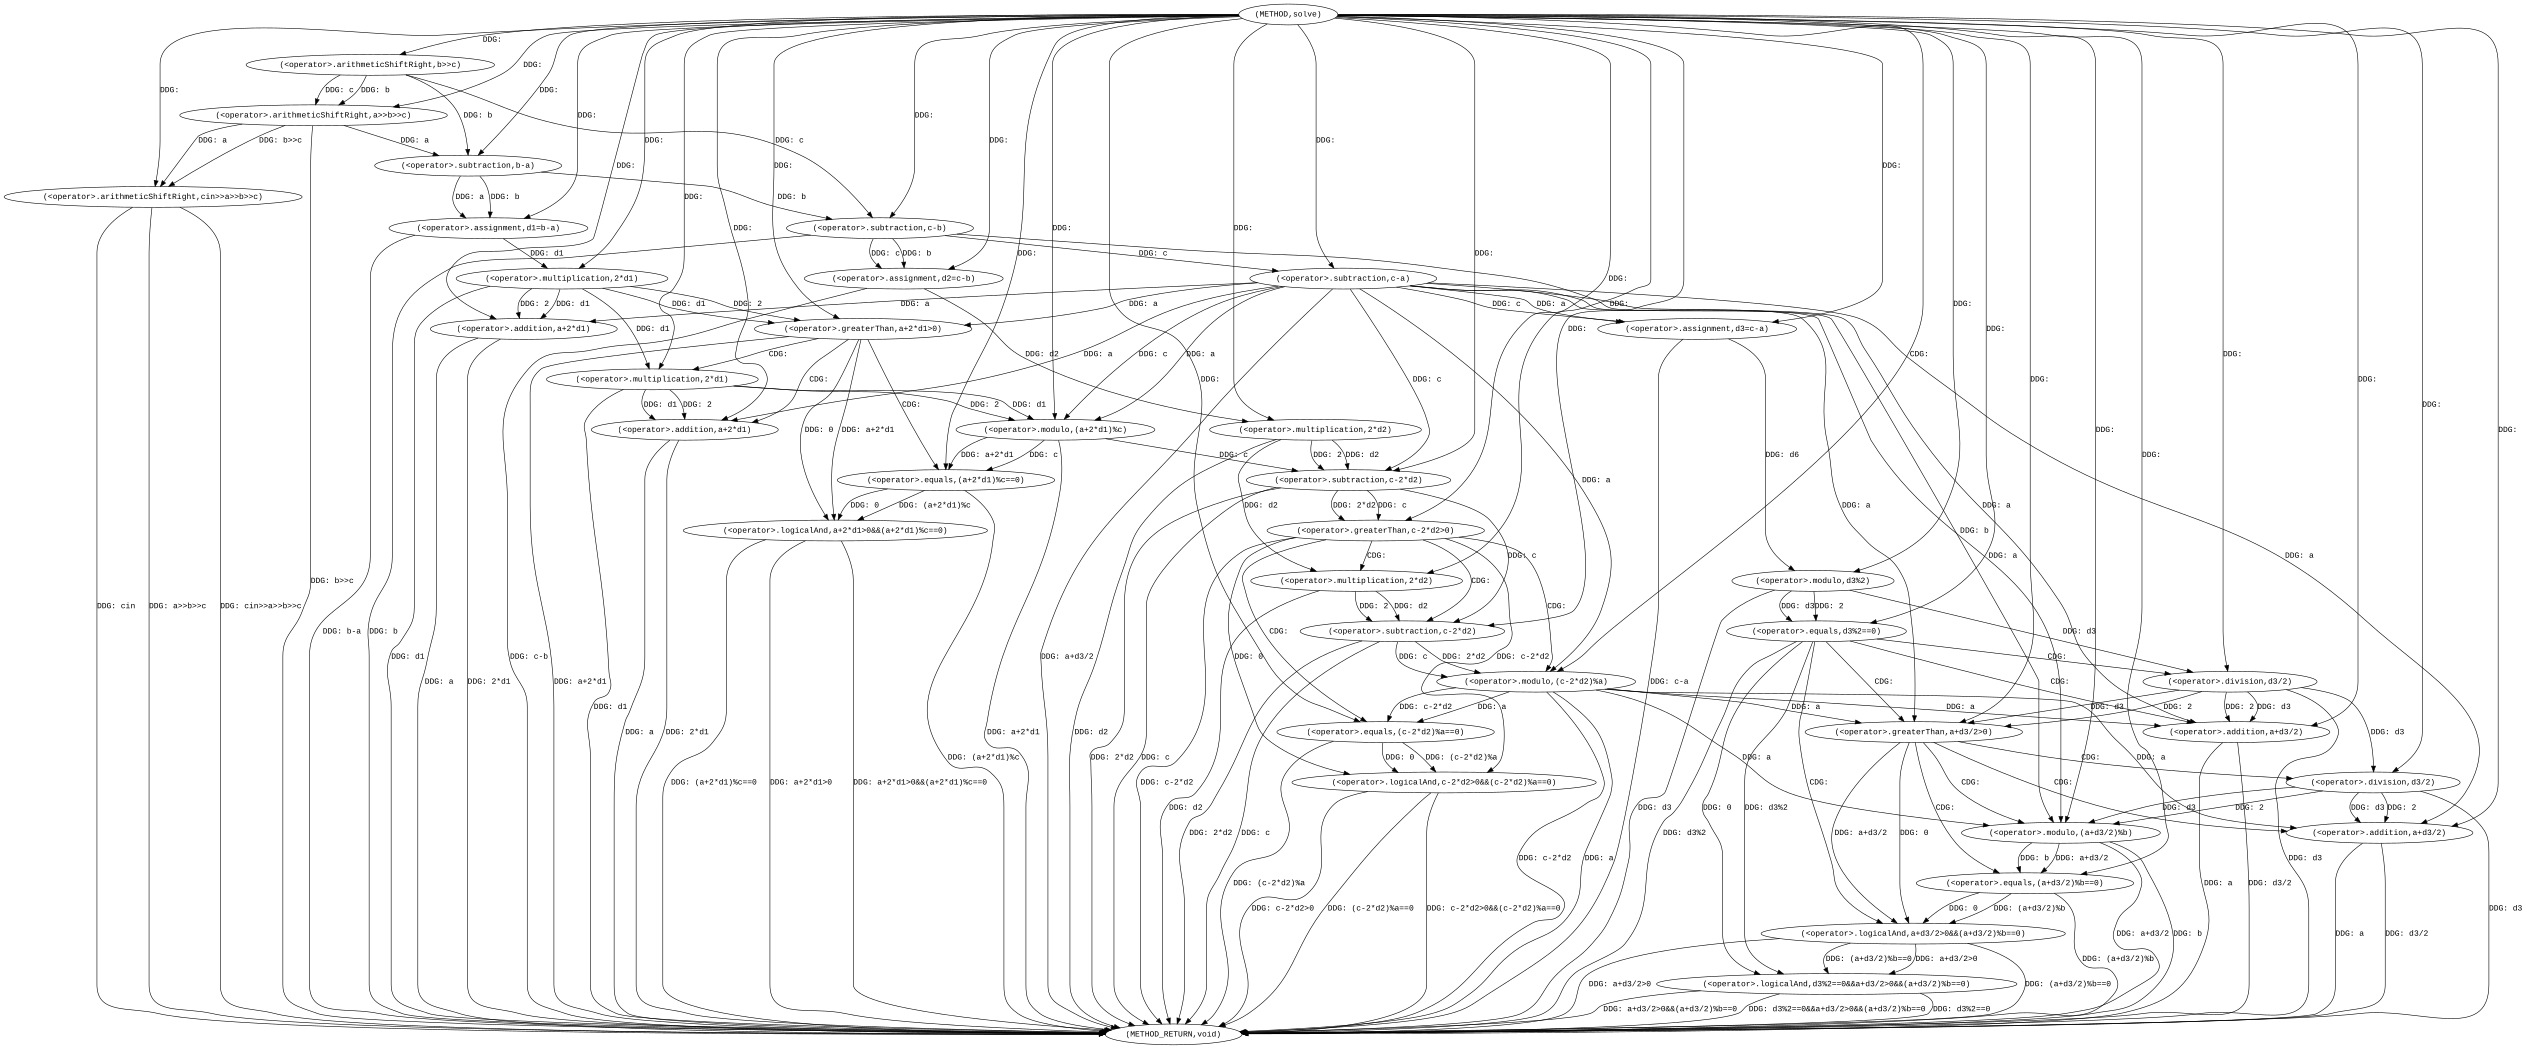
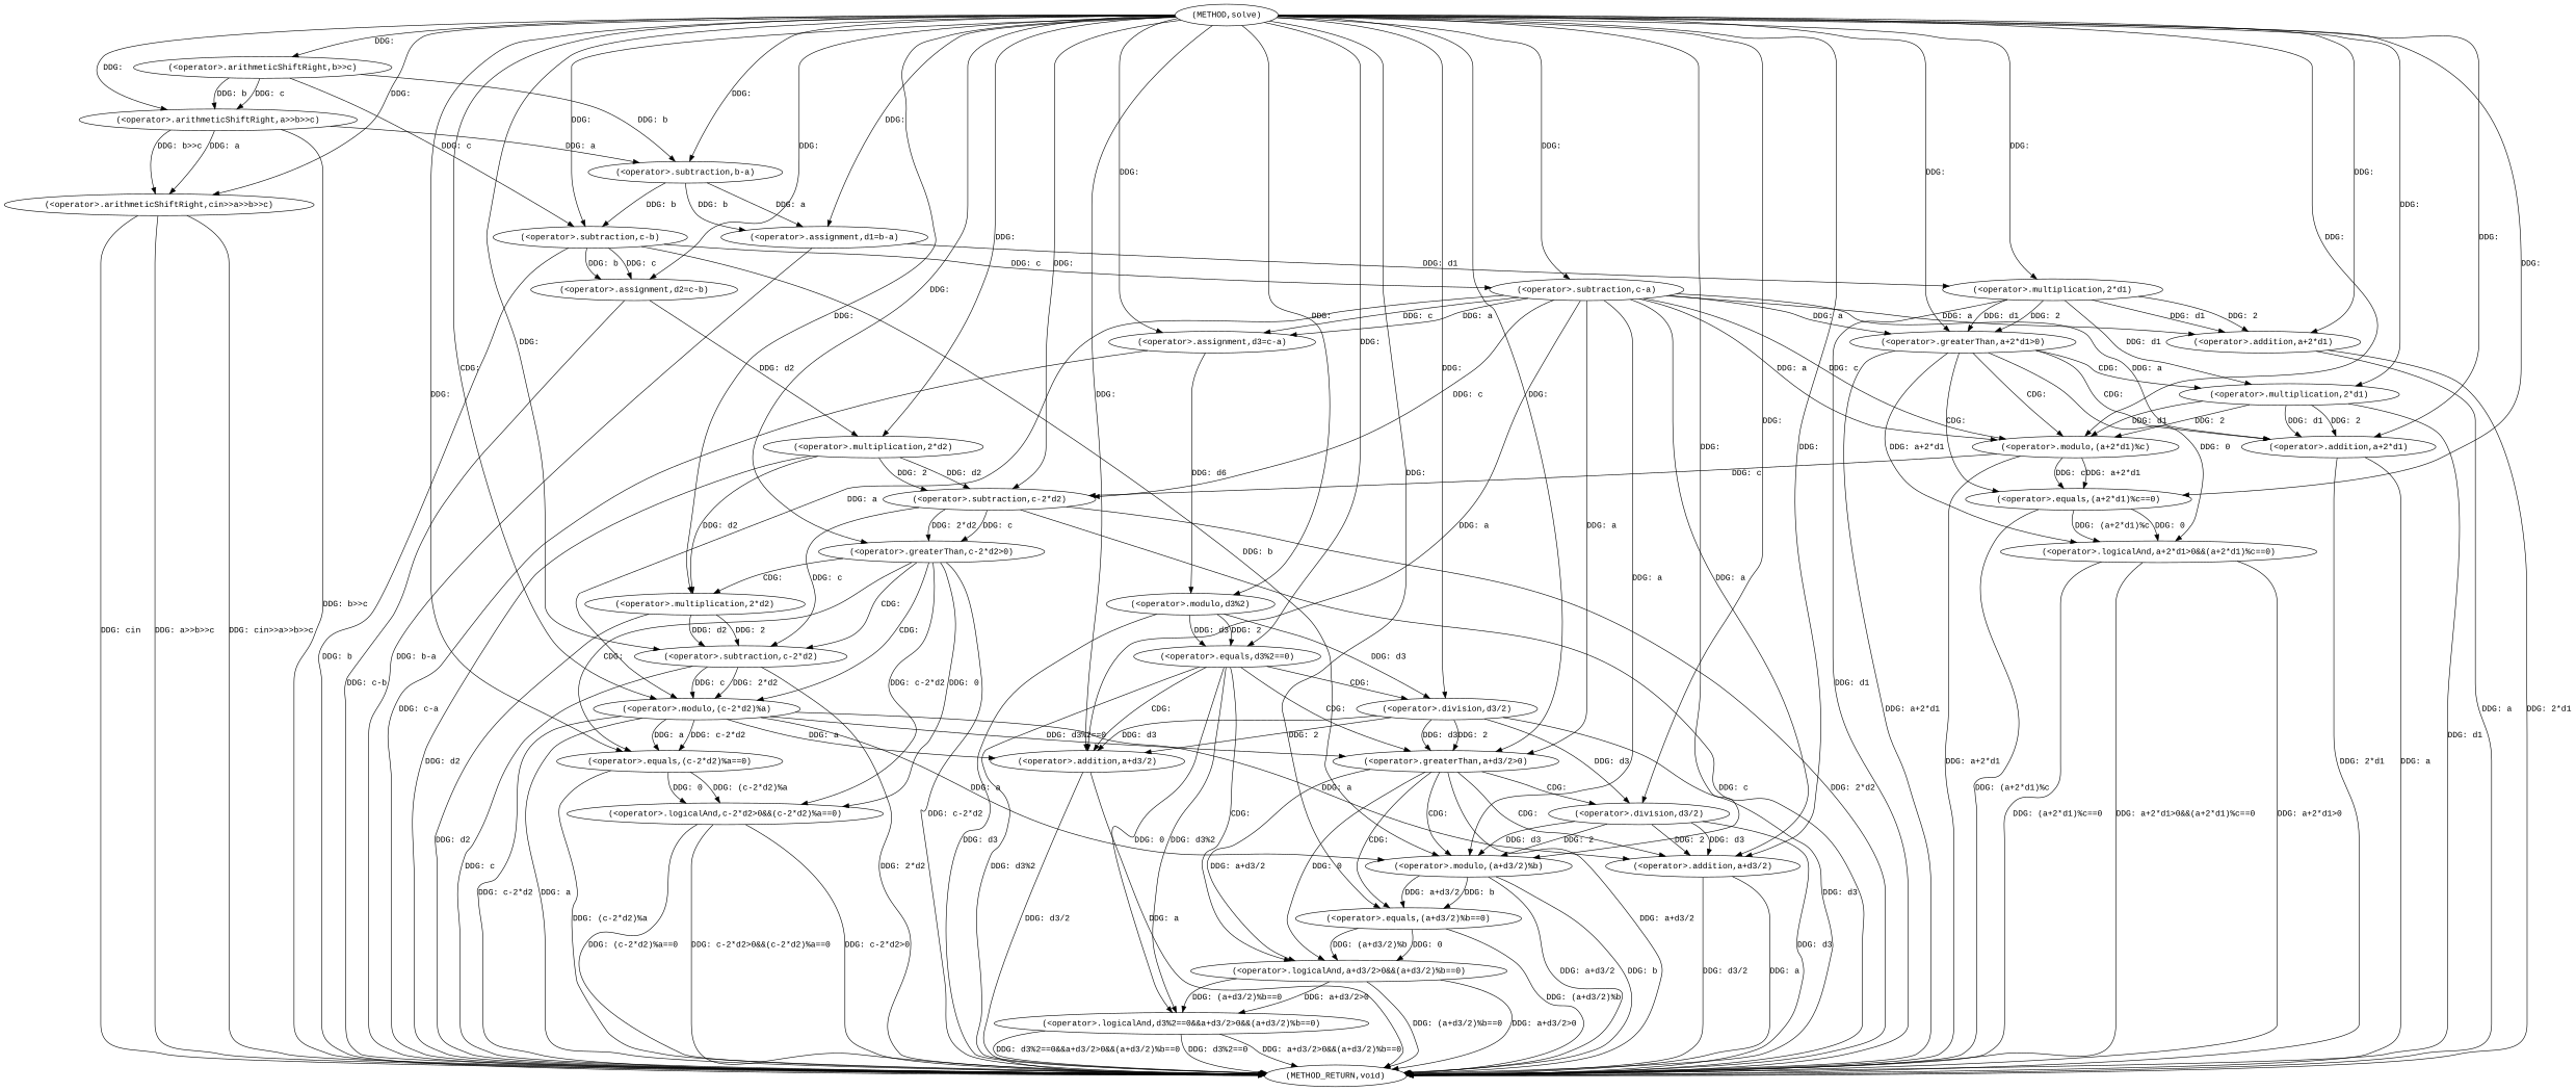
  digraph {
    fontname="Liberation Mono"
    node [fontname="Liberation Mono"]
    edge [fontname="Liberation Mono"]
    n1 [label="(METHOD,solve)"]
    n2 [label="(<operator>.arithmeticShiftRight,cin>>a>>b>>c)"]
    n3 [label="(<operator>.assignment,d1=b-a)"]
    n4 [label="(<operator>.assignment,d2=c-b)"]
    n5 [label="(<operator>.assignment,d3=c-a)"]
    n6 [label="(<operator>.arithmeticShiftRight,a>>b>>c)"]
    n7 [label="(<operator>.subtraction,b-a)"]
    n8 [label="(<operator>.subtraction,c-b)"]
    n9 [label="(<operator>.subtraction,c-a)"]
    n10 [label="(<operator>.arithmeticShiftRight,b>>c)"]
    n11 [label="(<operator>.greaterThan,a+2*d1>0)"]
    n12 [label="(<operator>.equals,(a+2*d1)%c==0)"]
    n13 [label="(<operator>.addition,a+2*d1)"]
    n14 [label="(<operator>.modulo,(a+2*d1)%c)"]
    n15 [label="(<operator>.multiplication,2*d1)"]
    n16 [label="(<operator>.addition,a+2*d1)"]
    n17 [label="(<operator>.greaterThan,c-2*d2>0)"]
    n18 [label="(<operator>.equals,(c-2*d2)%a==0)"]
    n19 [label="(<operator>.multiplication,2*d1)"]
    n20 [label="(<operator>.subtraction,c-2*d2)"]
    n21 [label="(<operator>.modulo,(c-2*d2)%a)"]
    n22 [label="(<operator>.multiplication,2*d2)"]
    n23 [label="(<operator>.subtraction,c-2*d2)"]
    n24 [label="(<operator>.equals,d3%2==0)"]
    n25 [label="(<operator>.multiplication,2*d2)"]
    n26 [label="(<operator>.modulo,d3%2)"]
    n27 [label="(<operator>.greaterThan,a+d3/2>0)"]
    n28 [label="(<operator>.equals,(a+d3/2)%b==0)"]
    n29 [label="(<operator>.addition,a+d3/2)"]
    n30 [label="(<operator>.modulo,(a+d3/2)%b)"]
    n31 [label="(<operator>.division,d3/2)"]
    n32 [label="(<operator>.addition,a+d3/2)"]
    n33 [label="(<operator>.division,d3/2)"]
    n34 [label="(METHOD_RETURN,void)"]
    n35 [label="(<operator>.logicalAnd,a+2*d1>0&&(a+2*d1)%c==0)"]
    n36 [label="(<operator>.logicalAnd,c-2*d2>0&&(c-2*d2)%a==0)"]
    n37 [label="(<operator>.logicalAnd,d3%2==0&&a+d3/2>0&&(a+d3/2)%b==0)"]
    n38 [label="(<operator>.logicalAnd,a+d3/2>0&&(a+d3/2)%b==0)"]
    n1 -> n2 [label="DDG: "]
    n1 -> n3 [label="DDG: "]
    n1 -> n4 [label="DDG: "]
    n1 -> n5 [label="DDG: "]
    n1 -> n6 [label="DDG: "]
    n1 -> n7 [label="DDG: "]
    n1 -> n8 [label="DDG: "]
    n1 -> n9 [label="DDG: "]
    n1 -> n10 [label="DDG: "]
    n1 -> n11 [label="DDG: "]
    n1 -> n12 [label="DDG: "]
    n1 -> n13 [label="DDG: "]
    n1 -> n14 [label="DDG: "]
    n1 -> n15 [label="DDG: "]
    n1 -> n16 [label="DDG: "]
    n1 -> n17 [label="DDG: "]
    n1 -> n18 [label="DDG: "]
    n1 -> n19 [label="DDG: "]
    n1 -> n20 [label="DDG: "]
    n1 -> n21 [label="CDG: "]
    n1 -> n22 [label="DDG: "]
    n1 -> n23 [label="DDG: "]
    n1 -> n24 [label="DDG: "]
    n1 -> n25 [label="DDG: "]
    n1 -> n26 [label="DDG: "]
    n1 -> n27 [label="DDG: "]
    n1 -> n28 [label="DDG: "]
    n1 -> n29 [label="DDG: "]
    n1 -> n30 [label="DDG: "]
    n1 -> n31 [label="DDG: "]
    n1 -> n32 [label="DDG: "]
    n1 -> n33 [label="DDG: "]
    n2 -> n34 [label="DDG: a>>b>>c"]
    n2 -> n34 [label="DDG: cin>>a>>b>>c"]
    n2 -> n34 [label="DDG: cin"]
    n3 -> n15 [label="DDG: d1"]
    n3 -> n34 [label="DDG: b-a"]
    n4 -> n22 [label="DDG: d2"]
    n4 -> n34 [label="DDG: c-b"]
    n5 -> n26 [label="DDG: d6"]
    n5 -> n34 [label="DDG: c-a"]
    n6 -> n2 [label="DDG: a"]
    n6 -> n2 [label="DDG: b>>c"]
    n6 -> n7 [label="DDG: a"]
    n6 -> n34 [label="DDG: b>>c"]
    n7 -> n3 [label="DDG: b"]
    n7 -> n3 [label="DDG: a"]
    n7 -> n8 [label="DDG: b"]
    n8 -> n4 [label="DDG: c"]
    n8 -> n4 [label="DDG: b"]
    n8 -> n9 [label="DDG: c"]
    n8 -> n30 [label="DDG: b"]
    n8 -> n34 [label="DDG: b"]
    n9 -> n5 [label="DDG: a"]
    n9 -> n5 [label="DDG: c"]
    n9 -> n11 [label="DDG: a"]
    n9 -> n13 [label="DDG: a"]
    n9 -> n14 [label="DDG: a"]
    n9 -> n14 [label="DDG: c"]
    n9 -> n16 [label="DDG: a"]
    n9 -> n20 [label="DDG: c"]
    n9 -> n21 [label="DDG: a"]
    n9 -> n27 [label="DDG: a"]
    n9 -> n29 [label="DDG: a"]
    n9 -> n30 [label="DDG: a"]
    n9 -> n32 [label="DDG: a"]
    n10 -> n6 [label="DDG: c"]
    n10 -> n6 [label="DDG: b"]
    n10 -> n7 [label="DDG: b"]
    n10 -> n8 [label="DDG: c"]
    n11 -> n12 [label="CDG: "]
+   n11 -> n14 [label="CDG: "]
    n11 -> n16 [label="CDG: "]
    n11 -> n19 [label="CDG: "]
    n11 -> n34 [label="DDG: a+2*d1"]
    n11 -> n35 [label="DDG: a+2*d1"]
    n11 -> n35 [label="DDG: 0"]
    n12 -> n34 [label="DDG: (a+2*d1)%c"]
    n12 -> n35 [label="DDG: (a+2*d1)%c"]
    n12 -> n35 [label="DDG: 0"]
    n13 -> n34 [label="DDG: a"]
    n13 -> n34 [label="DDG: 2*d1"]
    n14 -> n12 [label="DDG: c"]
    n14 -> n12 [label="DDG: a+2*d1"]
    n14 -> n20 [label="DDG: c"]
    n14 -> n34 [label="DDG: a+2*d1"]
    n15 -> n11 [label="DDG: d1"]
    n15 -> n11 [label="DDG: 2"]
    n15 -> n13 [label="DDG: d1"]
    n15 -> n13 [label="DDG: 2"]
    n15 -> n19 [label="DDG: d1"]
    n15 -> n34 [label="DDG: d1"]
    n16 -> n34 [label="DDG: a"]
    n16 -> n34 [label="DDG: 2*d1"]
    n17 -> n18 [label="CDG: "]
    n17 -> n21 [label="CDG: "]
    n17 -> n23 [label="CDG: "]
    n17 -> n25 [label="CDG: "]
    n17 -> n34 [label="DDG: c-2*d2"]
    n17 -> n36 [label="DDG: 0"]
    n17 -> n36 [label="DDG: c-2*d2"]
    n18 -> n34 [label="DDG: (c-2*d2)%a"]
    n18 -> n36 [label="DDG: (c-2*d2)%a"]
    n18 -> n36 [label="DDG: 0"]
    n19 -> n14 [label="DDG: 2"]
    n19 -> n14 [label="DDG: d1"]
    n19 -> n16 [label="DDG: 2"]
    n19 -> n16 [label="DDG: d1"]
    n19 -> n34 [label="DDG: d1"]
    n20 -> n17 [label="DDG: 2*d2"]
    n20 -> n17 [label="DDG: c"]
    n20 -> n23 [label="DDG: c"]
    n20 -> n34 [label="DDG: c"]
    n20 -> n34 [label="DDG: 2*d2"]
    n21 -> n18 [label="DDG: c-2*d2"]
    n21 -> n18 [label="DDG: a"]
-   n21 -> n27 [label="DDG: a"]
+   n21 -> n27 [label="DDG: d3%2==0"]
    n21 -> n29 [label="DDG: a"]
    n21 -> n30 [label="DDG: a"]
    n21 -> n32 [label="DDG: a"]
    n21 -> n34 [label="DDG: c-2*d2"]
    n21 -> n34 [label="DDG: a"]
    n22 -> n20 [label="DDG: 2"]
    n22 -> n20 [label="DDG: d2"]
    n22 -> n25 [label="DDG: d2"]
    n22 -> n34 [label="DDG: d2"]
    n23 -> n21 [label="DDG: 2*d2"]
    n23 -> n21 [label="DDG: c"]
    n23 -> n34 [label="DDG: c"]
    n23 -> n34 [label="DDG: 2*d2"]
    n24 -> n27 [label="CDG: "]
    n24 -> n29 [label="CDG: "]
    n24 -> n31 [label="CDG: "]
    n24 -> n34 [label="DDG: d3%2"]
    n24 -> n37 [label="DDG: d3%2"]
    n24 -> n37 [label="DDG: 0"]
    n24 -> n38 [label="CDG: "]
    n25 -> n23 [label="DDG: 2"]
    n25 -> n23 [label="DDG: d2"]
    n25 -> n34 [label="DDG: d2"]
    n26 -> n24 [label="DDG: d3"]
    n26 -> n24 [label="DDG: 2"]
    n26 -> n31 [label="DDG: d3"]
    n26 -> n34 [label="DDG: d3"]
    n27 -> n28 [label="CDG: "]
    n27 -> n30 [label="CDG: "]
    n27 -> n32 [label="CDG: "]
    n27 -> n33 [label="CDG: "]
-   n9 -> n34 [label="DDG: a+d3/2"]
+   n27 -> n34 [label="DDG: a+d3/2"]
    n27 -> n38 [label="DDG: a+d3/2"]
    n27 -> n38 [label="DDG: 0"]
    n28 -> n34 [label="DDG: (a+d3/2)%b"]
    n28 -> n38 [label="DDG: 0"]
    n28 -> n38 [label="DDG: (a+d3/2)%b"]
    n29 -> n34 [label="DDG: a"]
    n29 -> n34 [label="DDG: d3/2"]
    n30 -> n28 [label="DDG: a+d3/2"]
    n30 -> n28 [label="DDG: b"]
    n30 -> n34 [label="DDG: a+d3/2"]
    n30 -> n34 [label="DDG: b"]
    n31 -> n27 [label="DDG: d3"]
    n31 -> n27 [label="DDG: 2"]
    n31 -> n29 [label="DDG: d3"]
    n31 -> n29 [label="DDG: 2"]
    n31 -> n33 [label="DDG: d3"]
    n31 -> n34 [label="DDG: d3"]
    n32 -> n34 [label="DDG: a"]
    n32 -> n34 [label="DDG: d3/2"]
    n33 -> n30 [label="DDG: 2"]
    n33 -> n30 [label="DDG: d3"]
    n33 -> n32 [label="DDG: 2"]
    n33 -> n32 [label="DDG: d3"]
    n33 -> n34 [label="DDG: d3"]
    n35 -> n34 [label="DDG: a+2*d1>0"]
    n35 -> n34 [label="DDG: (a+2*d1)%c==0"]
    n35 -> n34 [label="DDG: a+2*d1>0&&(a+2*d1)%c==0"]
    n36 -> n34 [label="DDG: c-2*d2>0"]
    n36 -> n34 [label="DDG: (c-2*d2)%a==0"]
    n36 -> n34 [label="DDG: c-2*d2>0&&(c-2*d2)%a==0"]
    n37 -> n34 [label="DDG: d3%2==0"]
    n37 -> n34 [label="DDG: a+d3/2>0&&(a+d3/2)%b==0"]
    n37 -> n34 [label="DDG: d3%2==0&&a+d3/2>0&&(a+d3/2)%b==0"]
    n38 -> n34 [label="DDG: a+d3/2>0"]
    n38 -> n34 [label="DDG: (a+d3/2)%b==0"]
    n38 -> n37 [label="DDG: (a+d3/2)%b==0"]
    n38 -> n37 [label="DDG: a+d3/2>0"]
  }
